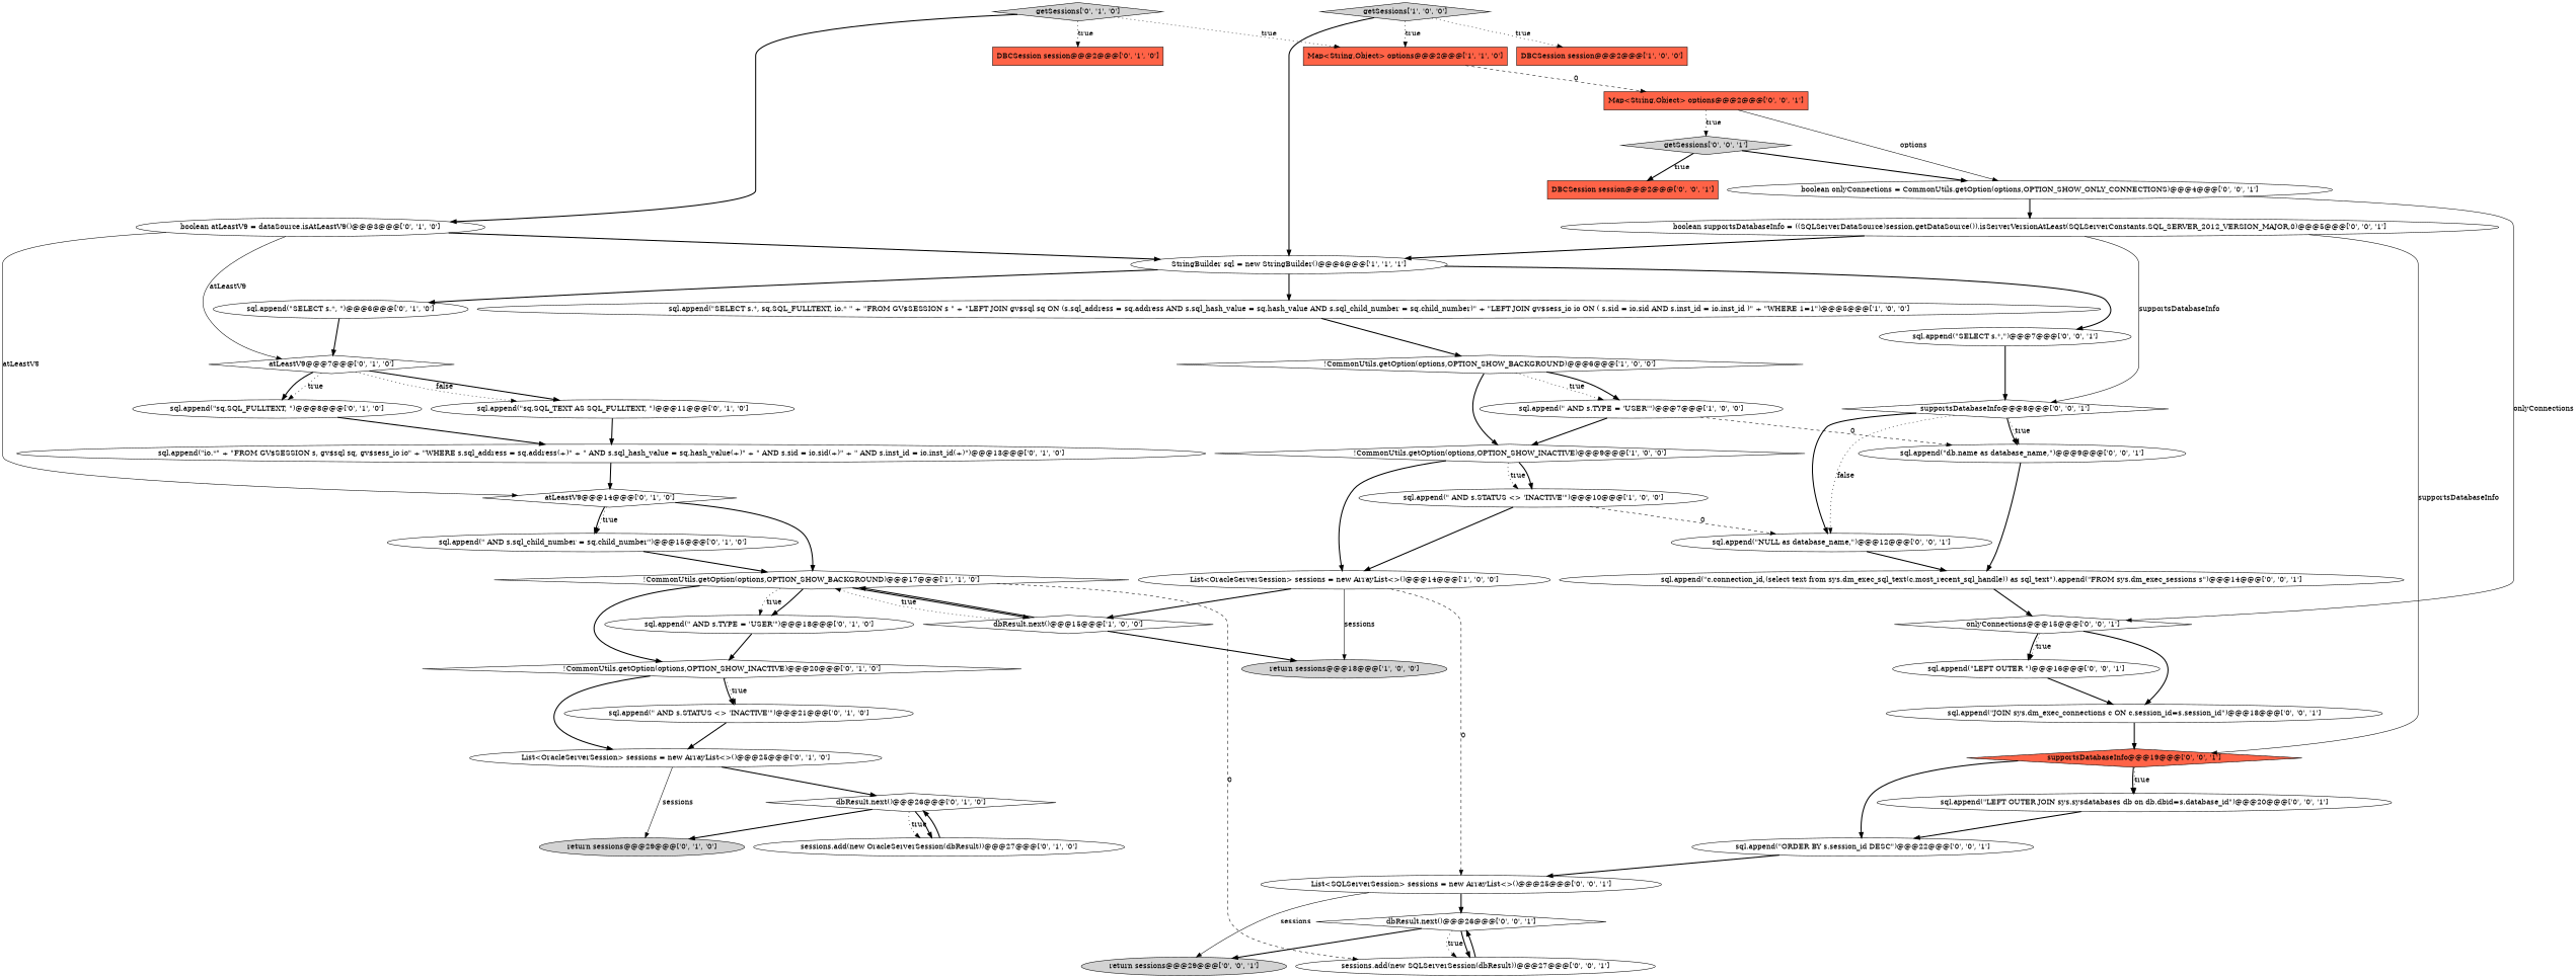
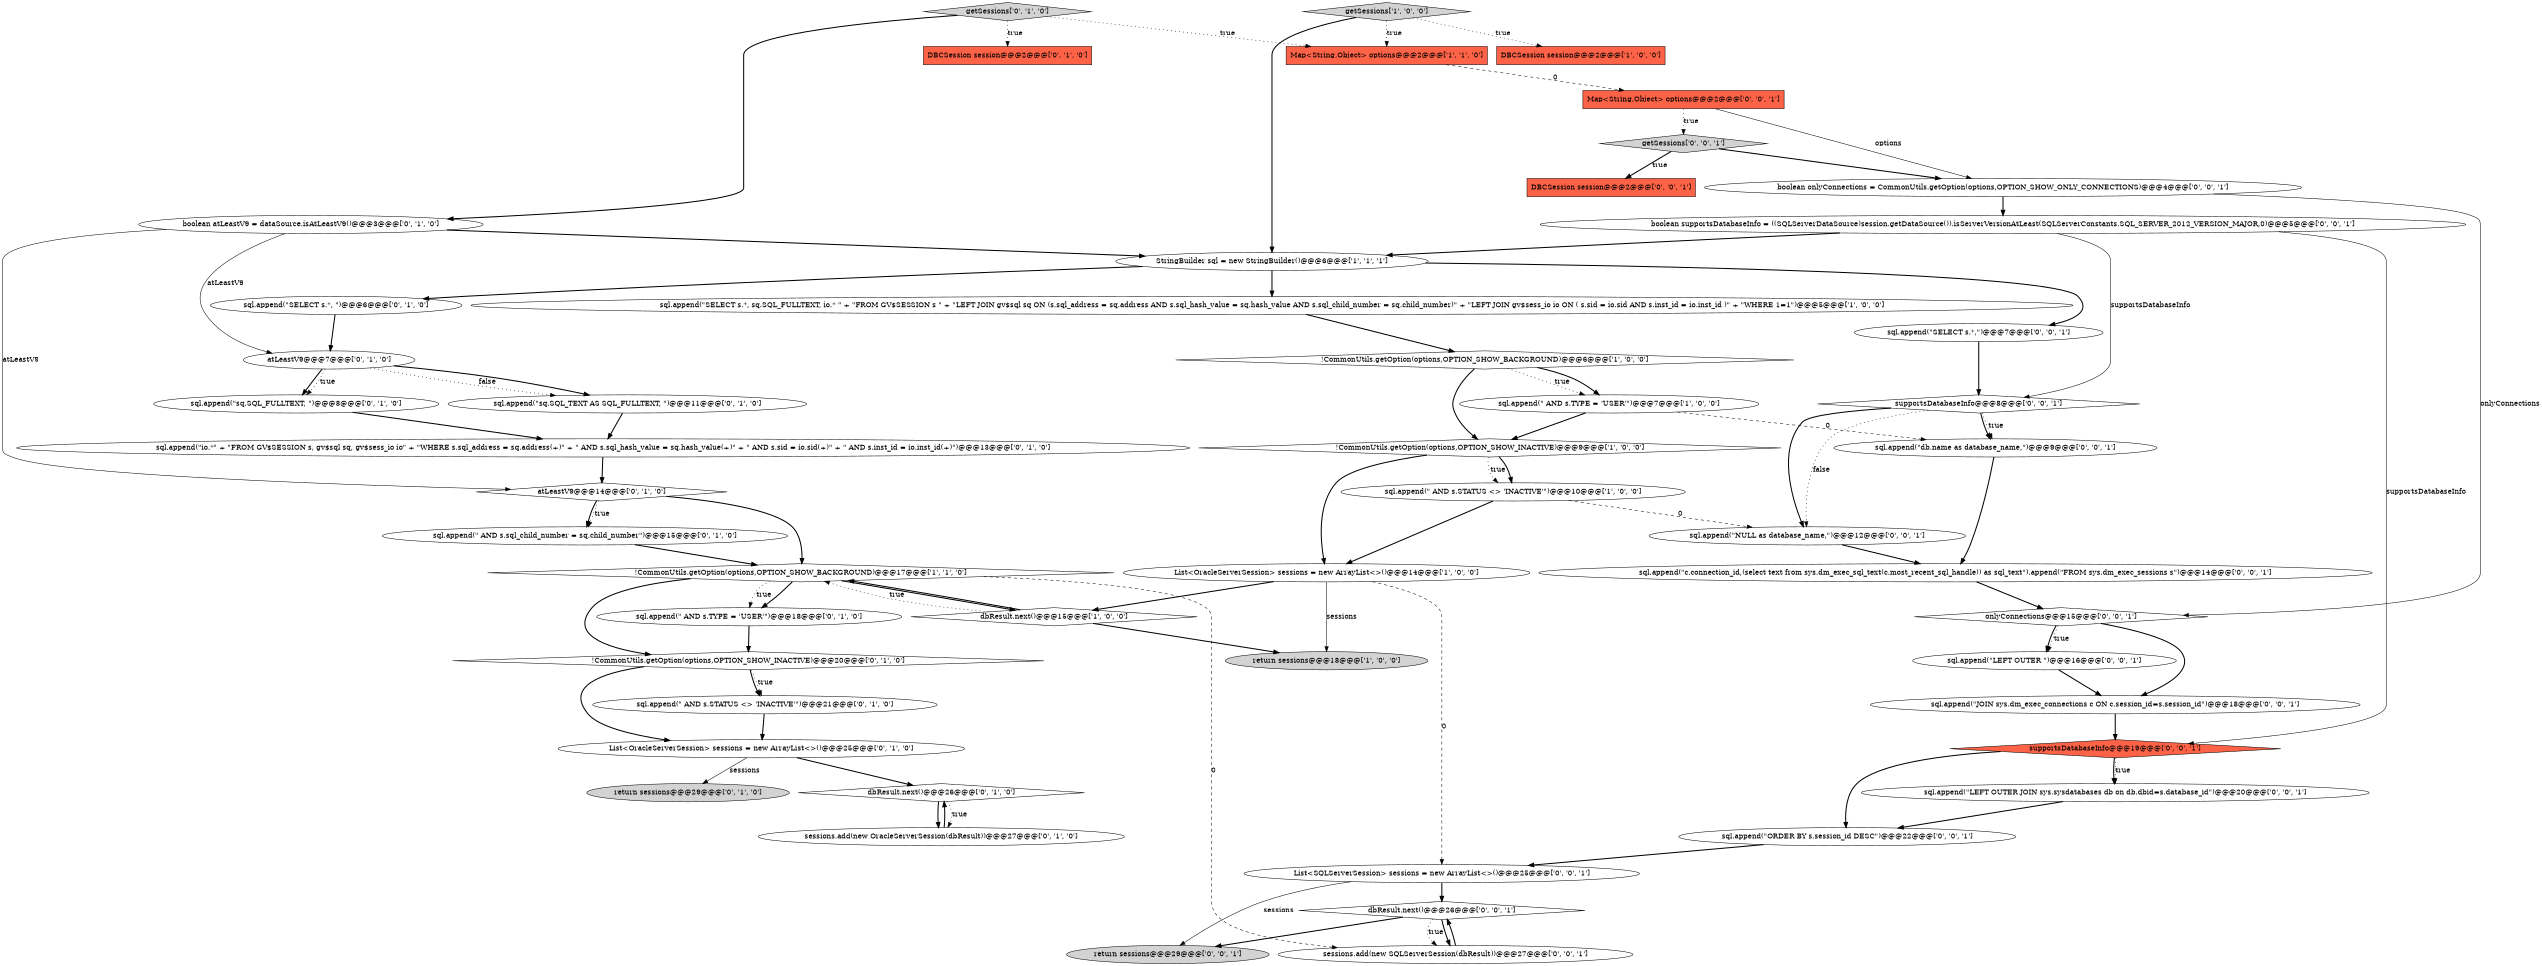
  digraph {
    node [fillcolor=white shape=ellipse style=filled]
    edge [style=bold]
    n1 [label="sql.append(\"JOIN sys.dm_exec_connections c ON c.session_id=s.session_id\")@@@18@@@['0', '0', '1']"]
    n2 [fillcolor=tomato label="supportsDatabaseInfo@@@19@@@['0', '0', '1']" shape=diamond]
    n3 [label="sql.append(\"LEFT OUTER JOIN sys.sysdatabases db on db.dbid=s.database_id\")@@@20@@@['0', '0', '1']"]
    n4 [label="sql.append(\"ORDER BY s.session_id DESC\")@@@22@@@['0', '0', '1']"]
    n5 [fillcolor=lightgray label="getSessions['0', '0', '1']" shape=diamond]
    n6 [label="boolean onlyConnections = CommonUtils.getOption(options,OPTION_SHOW_ONLY_CONNECTIONS)@@@4@@@['0', '0', '1']"]
    n7 [fillcolor=tomato label="DBCSession session@@@2@@@['0', '0', '1']" shape=box]
    n8 [label="boolean supportsDatabaseInfo = ((SQLServerDataSource)session.getDataSource()).isServerVersionAtLeast(SQLServerConstants.SQL_SERVER_2012_VERSION_MAJOR,0)@@@5@@@['0', '0', '1']"]
    n9 [label="onlyConnections@@@15@@@['0', '0', '1']" shape=diamond]
    n10 [fillcolor=tomato label="Map<String,Object> options@@@2@@@['0', '0', '1']" shape=box]
    n11 [label="supportsDatabaseInfo@@@8@@@['0', '0', '1']" shape=diamond]
    n12 [label="StringBuilder sql = new StringBuilder()@@@6@@@['1', '1', '1']"]
    n13 [label="sql.append(\"LEFT OUTER \")@@@16@@@['0', '0', '1']"]
    n14 [label="atLeastV9@@@14@@@['0', '1', '0']" shape=diamond]
    n15 [label="!CommonUtils.getOption(options,OPTION_SHOW_BACKGROUND)@@@17@@@['1', '1', '0']" shape=diamond]
    n16 [label="sql.append(\" AND s.sql_child_number = sq.child_number\")@@@15@@@['0', '1', '0']"]
    n17 [label="sql.append(\" AND s.TYPE = 'USER'\")@@@18@@@['0', '1', '0']"]
    n18 [label="!CommonUtils.getOption(options,OPTION_SHOW_INACTIVE)@@@20@@@['0', '1', '0']" shape=diamond]
    n19 [label="sessions.add(new SQLServerSession(dbResult))@@@27@@@['0', '0', '1']"]
    n20 [label="dbResult.next()@@@15@@@['1', '0', '0']" shape=diamond]
    n21 [fillcolor=tomato label="Map<String,Object> options@@@2@@@['1', '1', '0']" shape=box]
    n22 [label="sql.append(\"db.name as database_name,\")@@@9@@@['0', '0', '1']"]
    n23 [label="sql.append(\"c.connection_id,(select text from sys.dm_exec_sql_text(c.most_recent_sql_handle)) as sql_text\").append(\"FROM sys.dm_exec_sessions s\")@@@14@@@['0', '0', '1']"]
    n24 [label="sql.append(\"SELECT s.*, sq.SQL_FULLTEXT, io.* \" + \"FROM GV$SESSION s \" + \"LEFT JOIN gv$sql sq ON (s.sql_address = sq.address AND s.sql_hash_value = sq.hash_value AND s.sql_child_number = sq.child_number)\" + \"LEFT JOIN gv$sess_io io ON ( s.sid = io.sid AND s.inst_id = io.inst_id )\" + \"WHERE 1=1\")@@@5@@@['1', '0', '0']"]
    n25 [label="!CommonUtils.getOption(options,OPTION_SHOW_BACKGROUND)@@@6@@@['1', '0', '0']" shape=diamond]
    n26 [label="!CommonUtils.getOption(options,OPTION_SHOW_INACTIVE)@@@9@@@['1', '0', '0']" shape=diamond]
    n27 [label="sql.append(\" AND s.TYPE = 'USER'\")@@@7@@@['1', '0', '0']"]
    n28 [label="sql.append(\" AND s.STATUS <> 'INACTIVE'\")@@@21@@@['0', '1', '0']"]
    n29 [label="List<OracleServerSession> sessions = new ArrayList<>()@@@25@@@['0', '1', '0']"]
    n30 [label="List<SQLServerSession> sessions = new ArrayList<>()@@@25@@@['0', '0', '1']"]
    n31 [label="dbResult.next()@@@26@@@['0', '1', '0']" shape=diamond]
    n32 [label="sessions.add(new OracleServerSession(dbResult))@@@27@@@['0', '1', '0']"]
    n33 [fillcolor=lightgray label="return sessions@@@29@@@['0', '1', '0']"]
    n34 [label="List<OracleServerSession> sessions = new ArrayList<>()@@@14@@@['1', '0', '0']"]
    n35 [label="sql.append(\" AND s.STATUS <> 'INACTIVE'\")@@@10@@@['1', '0', '0']"]
    n36 [label="sql.append(\"NULL as database_name,\")@@@12@@@['0', '0', '1']"]
    n37 [label="boolean atLeastV9 = dataSource.isAtLeastV9()@@@3@@@['0', '1', '0']"]
-   n38 [label="atLeastV9@@@7@@@['0', '1', '0']" shape=diamond]
+   n38 [label="atLeastV9@@@7@@@['0', '1', '0']"]
    n39 [label="sql.append(\"SELECT s.*, \")@@@6@@@['0', '1', '0']"]
    n40 [label="sql.append(\"SELECT s.*,\")@@@7@@@['0', '0', '1']"]
    n41 [label="sql.append(\"sq.SQL_FULLTEXT, \")@@@8@@@['0', '1', '0']"]
    n42 [label="sql.append(\"sq.SQL_TEXT AS SQL_FULLTEXT, \")@@@11@@@['0', '1', '0']"]
    n43 [label="sql.append(\"io.*\" + \"FROM GV$SESSION s, gv$sql sq, gv$sess_io io\" + \"WHERE s.sql_address = sq.address(+)\" + \" AND s.sql_hash_value = sq.hash_value(+)\" + \" AND s.sid = io.sid(+)\" + \" AND s.inst_id = io.inst_id(+)\")@@@13@@@['0', '1', '0']"]
    n44 [label="dbResult.next()@@@26@@@['0', '0', '1']" shape=diamond]
    n45 [fillcolor=lightgray label="return sessions@@@29@@@['0', '0', '1']"]
    n46 [fillcolor=tomato label="DBCSession session@@@2@@@['0', '1', '0']" shape=box]
    n47 [fillcolor=lightgray label="return sessions@@@18@@@['1', '0', '0']"]
    n48 [fillcolor=tomato label="DBCSession session@@@2@@@['1', '0', '0']" shape=box]
    n49 [fillcolor=lightgray label="getSessions['1', '0', '0']" shape=diamond]
    n50 [fillcolor=lightgray label="getSessions['0', '1', '0']" shape=diamond]
    n1 -> n2
    n2 -> n3 [label=true style=dotted]
    n2 -> n3
    n2 -> n4
    n3 -> n4
    n4 -> n30
    n5 -> n6
    n5 -> n7 [label=true]
    n6 -> n8
    n6 -> n9 [label=onlyConnections style=solid]
    n8 -> n2 [label=supportsDatabaseInfo style=solid]
    n8 -> n11 [label=supportsDatabaseInfo style=solid]
    n8 -> n12
    n9 -> n1
    n9 -> n13
    n9 -> n13 [label=true style=dotted]
    n10 -> n5 [label=true style=dotted]
    n10 -> n6 [label=options style=solid]
    n11 -> n22 [label=true style=dotted]
    n11 -> n22
    n11 -> n36
    n11 -> n36 [label=false style=dotted]
    n12 -> n24
    n12 -> n39
    n12 -> n40
    n13 -> n1
    n14 -> n15
    n14 -> n16 [label=true style=dotted]
    n14 -> n16
    n15 -> n17
    n15 -> n17 [label=true style=dotted]
    n15 -> n18
    n15 -> n19 [label=0 style=dashed]
    n15 -> n20
    n16 -> n15
    n17 -> n18
    n18 -> n28 [label=true style=dotted]
    n18 -> n28
    n18 -> n29
    n19 -> n44
    n20 -> n15 [label=true style=dotted]
    n20 -> n15
    n20 -> n47
    n21 -> n10 [label=0 style=dashed]
    n22 -> n23
    n23 -> n9
    n24 -> n25
    n25 -> n26
    n25 -> n27 [label=true style=dotted]
    n25 -> n27
    n26 -> n34
    n26 -> n35 [label=true style=dotted]
    n26 -> n35
    n27 -> n22 [label=0 style=dashed]
    n27 -> n26
    n28 -> n29
    n29 -> n31
    n29 -> n33 [label=sessions style=solid]
    n30 -> n44
    n30 -> n45 [label=sessions style=solid]
    n31 -> n32 [label=true style=dotted]
    n31 -> n32
-   n31 -> n33
    n32 -> n31
    n34 -> n20
    n34 -> n30 [label=0 style=dashed]
    n34 -> n47 [label=sessions style=solid]
    n35 -> n34
    n35 -> n36 [label=0 style=dashed]
    n36 -> n23
    n37 -> n12
    n37 -> n14 [label=atLeastV9 style=solid]
    n37 -> n38 [label=atLeastV9 style=solid]
    n38 -> n41
    n38 -> n41 [label=true style=dotted]
    n38 -> n42
    n38 -> n42 [label=false style=dotted]
    n39 -> n38
    n40 -> n11
    n41 -> n43
    n42 -> n43
    n43 -> n14
    n44 -> n19 [label=true style=dotted]
    n44 -> n19
    n44 -> n45
    n49 -> n12
    n49 -> n21 [label=true style=dotted]
    n49 -> n48 [label=true style=dotted]
    n50 -> n21 [label=true style=dotted]
    n50 -> n37
    n50 -> n46 [label=true style=dotted]
  }
